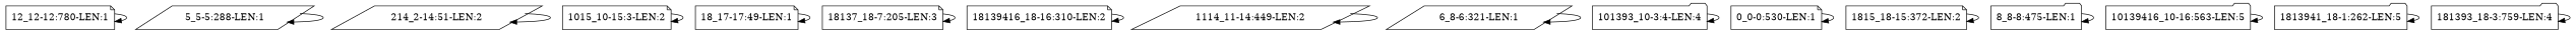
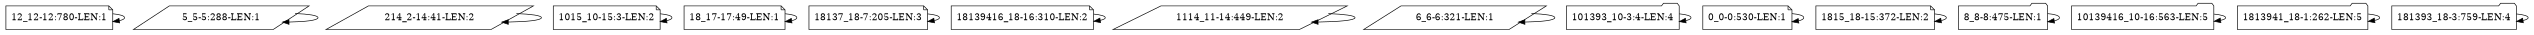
  digraph {
    node [shape=note]
    "12_12-12:780-LEN:1"
    "5_5-5:288-LEN:1" [shape=parallelogram]
-   "214_2-14:41-LEN:2" [shape=parallelogram label="214_2-14:51-LEN:2"]
+   "214_2-14:41-LEN:2" [shape=parallelogram]
    "1015_10-15:3-LEN:2"
    n5 [label="18_17-17:49-LEN:1"]
    "18137_18-7:205-LEN:3"
    n7 [label="18139416_18-16:310-LEN:2"]
    "1114_11-14:449-LEN:2" [shape=parallelogram]
-   "6_6-6:321-LEN:1" [shape=parallelogram label="6_8-6:321-LEN:1"]
+   "6_6-6:321-LEN:1" [shape=parallelogram]
    "101393_10-3:4-LEN:4" [shape=folder]
    "0_0-0:530-LEN:1"
    "1815_18-15:372-LEN:2"
    "8_8-8:475-LEN:1" [shape=folder]
    "10139416_10-16:563-LEN:5" [shape=folder]
    "1813941_18-1:262-LEN:5" [shape=folder]
    "181393_18-3:759-LEN:4" [shape=folder]
    "12_12-12:780-LEN:1" -> "12_12-12:780-LEN:1"
    "5_5-5:288-LEN:1" -> "5_5-5:288-LEN:1"
    "214_2-14:41-LEN:2" -> "214_2-14:41-LEN:2"
    "1015_10-15:3-LEN:2" -> "1015_10-15:3-LEN:2"
    n5 -> n5
    "18137_18-7:205-LEN:3" -> "18137_18-7:205-LEN:3"
    n7 -> n7
    "1114_11-14:449-LEN:2" -> "1114_11-14:449-LEN:2"
    "6_6-6:321-LEN:1" -> "6_6-6:321-LEN:1"
    "101393_10-3:4-LEN:4" -> "101393_10-3:4-LEN:4"
    "0_0-0:530-LEN:1" -> "0_0-0:530-LEN:1"
    "1815_18-15:372-LEN:2" -> "1815_18-15:372-LEN:2"
    "8_8-8:475-LEN:1" -> "8_8-8:475-LEN:1"
    "10139416_10-16:563-LEN:5" -> "10139416_10-16:563-LEN:5"
    "1813941_18-1:262-LEN:5" -> "1813941_18-1:262-LEN:5"
    "181393_18-3:759-LEN:4" -> "181393_18-3:759-LEN:4"
  }
